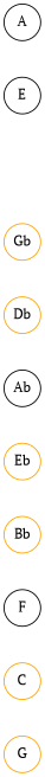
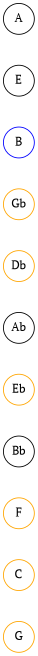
  graph {
    fontname="PT Serif"
    mindist=.1
    node [color=orange fontname="PT Serif" margin=0 shape=circle]
    edge [fontname="PT Serif" style=invis]
    E [color=black]
+   B [color=blue]
    Gb
    Db
    Ab [color=""]
    Eb
-   Bb
-   F [color=black]
+   Bb [color=black]
+   F
    C
    G
    A [color=""]
    subgraph sub_1 {
      E
+     B
      Gb
      Db
      Ab
      Eb
      Bb
      F
      C
      G
      A
    }
+   E -- B
+   B -- Gb
    Gb -- Db
    Db -- Ab
    Ab -- Eb
    Eb -- Bb
    Bb -- F
    F -- C
    C -- G
    A -- E
  }
